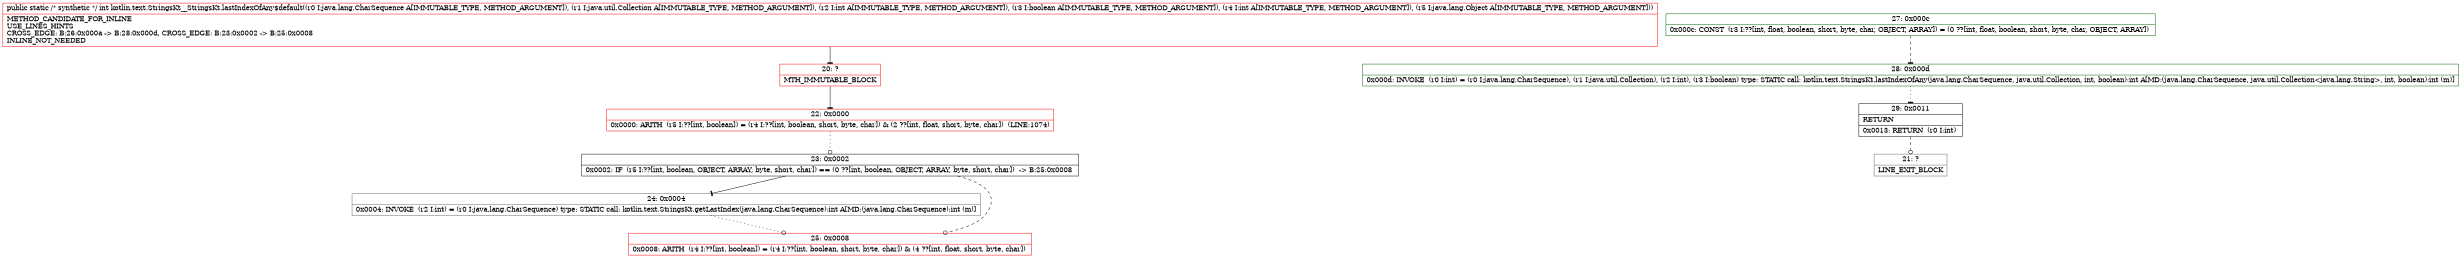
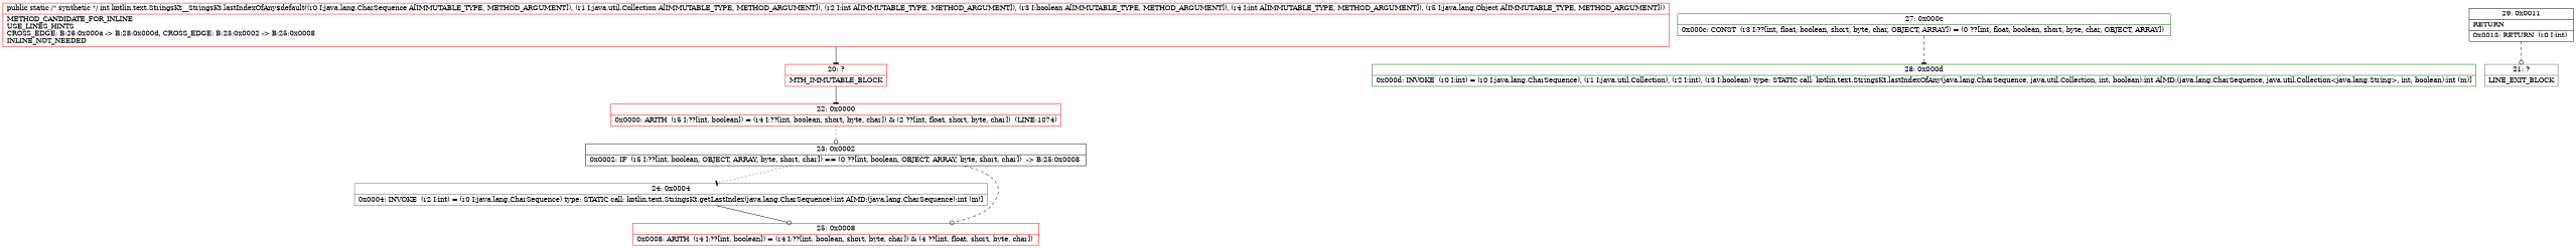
  digraph {
    node [color=red shape=record]
    edge [arrowhead=tee style=solid]
    n1 [label="{20\:\ ?|MTH_IMMUTABLE_BLOCK\l}"]
    n2 [label="{22\:\ 0x0000|0x0000: ARITH  (r5 I:??[int, boolean]) = (r4 I:??[int, boolean, short, byte, char]) & (2 ??[int, float, short, byte, char])  (LINE:1074)\l}"]
    n3 [color=black label="{23\:\ 0x0002|0x0002: IF  (r5 I:??[int, boolean, OBJECT, ARRAY, byte, short, char]) == (0 ??[int, boolean, OBJECT, ARRAY, byte, short, char])  \-\> B:25:0x0008 \l}"]
    n4 [color=gray40 label="{24\:\ 0x0004|0x0004: INVOKE  (r2 I:int) = (r0 I:java.lang.CharSequence) type: STATIC call: kotlin.text.StringsKt.getLastIndex(java.lang.CharSequence):int A[MD:(java.lang.CharSequence):int (m)]\l}"]
    n5 [label="{25\:\ 0x0008|0x0008: ARITH  (r4 I:??[int, boolean]) = (r4 I:??[int, boolean, short, byte, char]) & (4 ??[int, float, short, byte, char]) \l}"]
    n6 [color=darkgreen label="{27\:\ 0x000c|0x000c: CONST  (r3 I:??[int, float, boolean, short, byte, char, OBJECT, ARRAY]) = (0 ??[int, float, boolean, short, byte, char, OBJECT, ARRAY]) \l}"]
    n7 [color=darkgreen label="{28\:\ 0x000d|0x000d: INVOKE  (r0 I:int) = (r0 I:java.lang.CharSequence), (r1 I:java.util.Collection), (r2 I:int), (r3 I:boolean) type: STATIC call: kotlin.text.StringsKt.lastIndexOfAny(java.lang.CharSequence, java.util.Collection, int, boolean):int A[MD:(java.lang.CharSequence, java.util.Collection\<java.lang.String\>, int, boolean):int (m)]\l}"]
    n8 [color=black label="{29\:\ 0x0011|RETURN\l|0x0013: RETURN  (r0 I:int) \l}"]
    n9 [color=gray40 label="{21\:\ ?|LINE_EXIT_BLOCK\l}"]
    n10 [label="{public static \/* synthetic *\/ int kotlin.text.StringsKt__StringsKt.lastIndexOfAny$default((r0 I:java.lang.CharSequence A[IMMUTABLE_TYPE, METHOD_ARGUMENT]), (r1 I:java.util.Collection A[IMMUTABLE_TYPE, METHOD_ARGUMENT]), (r2 I:int A[IMMUTABLE_TYPE, METHOD_ARGUMENT]), (r3 I:boolean A[IMMUTABLE_TYPE, METHOD_ARGUMENT]), (r4 I:int A[IMMUTABLE_TYPE, METHOD_ARGUMENT]), (r5 I:java.lang.Object A[IMMUTABLE_TYPE, METHOD_ARGUMENT]))  | METHOD_CANDIDATE_FOR_INLINE\lUSE_LINES_HINTS\lCROSS_EDGE: B:26:0x000a \-\> B:28:0x000d, CROSS_EDGE: B:23:0x0002 \-\> B:25:0x0008\lINLINE_NOT_NEEDED\l}"]
    n1 -> n2
    n2 -> n3 [arrowhead=odot style=dotted]
-   n3 -> n4
+   n3 -> n4 [style=dotted]
    n3 -> n5 [arrowhead=odot style=dashed]
-   n4 -> n5 [arrowhead=odot style=dotted]
+   n4 -> n5 [arrowhead=odot]
    n6 -> n7 [style=dashed]
-   n7 -> n8 [style=dotted]
    n8 -> n9 [arrowhead=odot style=dashed]
    n10 -> n1
  }
